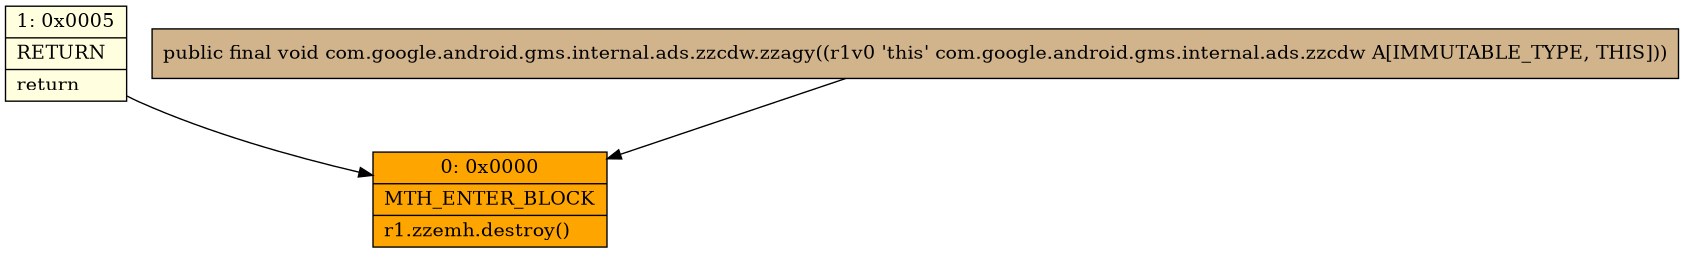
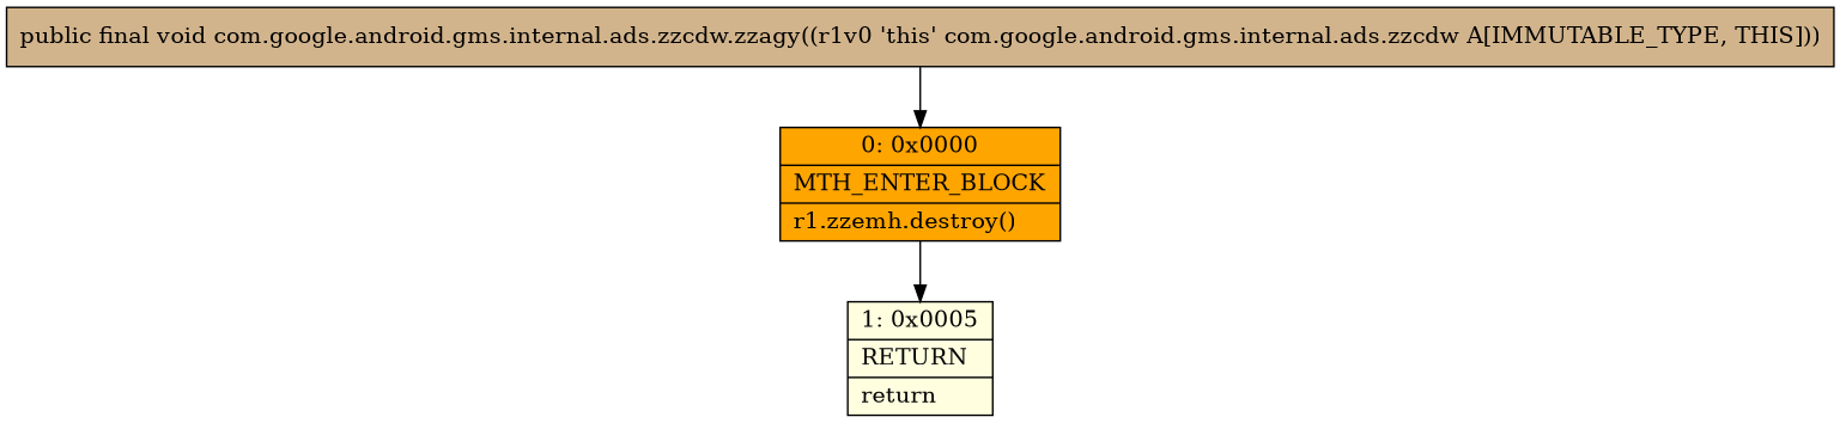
  digraph {
    node [shape=record style=filled]
    n1 [label="{0\:\ 0x0000|MTH_ENTER_BLOCK\l|r1.zzemh.destroy()\l}" fillcolor=orange]
    n2 [label="{1\:\ 0x0005|RETURN\l|return\l}" fillcolor=lightyellow]
    n3 [label="{public final void com.google.android.gms.internal.ads.zzcdw.zzagy((r1v0 'this' com.google.android.gms.internal.ads.zzcdw A[IMMUTABLE_TYPE, THIS])) }" fillcolor=tan]
-   n2 -> n1
+   n1 -> n2
    n3 -> n1
  }
